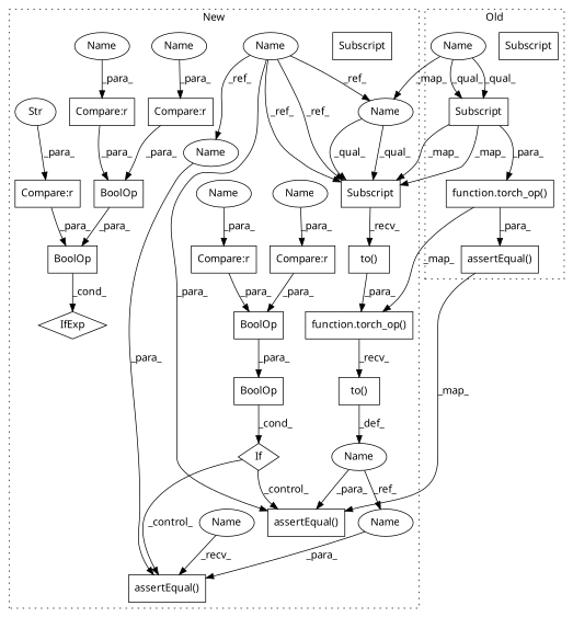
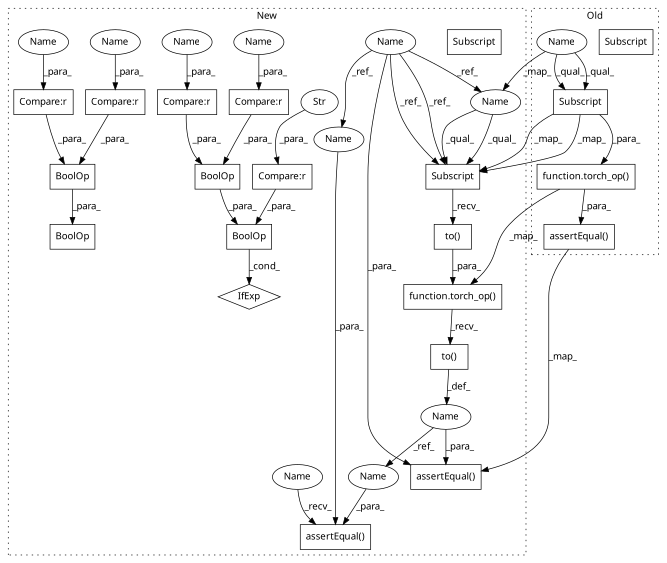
  digraph {
    fontname="Noto Sans"
    node [a=87 l="10,0" s="2754,0" shape=box fontname="Noto Sans"]
    edge [fontname="Noto Sans"]
    n1 [a=75 l="9,14" label="function.torch_op()" s="2745,2790"]
    n2 [a=63 label=Subscript]
    n3 [a=75 l="17,1" label="assertEqual()" s="3005,3039"]
    n4 [l=7 label=Name s=2754 shape=ellipse]
    n5 [a=63 label=Subscript]
    n6 [a=75 l="9,14" label="function.torch_op()" s="4239,4422"]
    n7 [a=75 l="17,51" label="assertEqual()" s="4744,4778"]
-   n8 [a=96 l=3 label=If s=4653 shape=diamond]
    n9 [a=72 l=51 label=BoolOp s=4656]
    n10 [a=75 l=34 label="to()" s=4248]
    n11 [a=63 label=Subscript s="4248,0"]
    n12 [l=7 label=Name s=3718 shape=ellipse]
    n13 [a=75 l=213 label="to()" s=4239]
    n14 [a=40 l=22 label="Compare:r" s=4657]
    n15 [a=40 l=23 label="Compare:r" s=4683]
    n16 [a=72 l=70 label=BoolOp s=4656]
    n17 [a=40 l=22 label="Compare:r" s=4152]
    n18 [a=72 l=51 label=BoolOp s=4151]
    n19 [a=40 l=23 label="Compare:r" s=4178]
    n20 [a=51 l="4,6" label=IfExp s="4069,4203" shape=diamond]
    n21 [a=40 l=26 label="Compare:r" s=4074]
    n22 [a=66 l=6 label=Str s=4094 shape=ellipse]
    n23 [a=72 l=130 label=BoolOp s=4073]
    n24 [a=75 l="17,1" label="assertEqual()" s="4864,4898"]
    n25 [l=8 label=Name s=4227 shape=ellipse]
    n26 [l=7 label=Name s=4761 shape=ellipse]
    n27 [a=63 label=Subscript s="4248,0"]
    n28 [l=7 label=Name s=4248 shape=ellipse]
    n29 [l=8 label=Name s=4770 shape=ellipse]
    n30 [l=4 label=Name s=4744 shape=ellipse]
    n31 [l=5 label=Name s=4152 shape=ellipse]
    n32 [l=5 label=Name s=4683 shape=ellipse]
    n33 [l=5 label=Name s=4657 shape=ellipse]
    n34 [l=5 label=Name s=4178 shape=ellipse]
    subgraph cluster_1 {
      label=Old
      style=dotted
      n1
      n2
      n3
      n4
      n5
    }
    subgraph cluster_2 {
      label=New
      style=dotted
      n6
      n7
-     n8
      n9
      n10
      n11
      n12
      n13
      n14
      n15
      n16
      n17
      n18
      n19
      n20
      n21
      n22
      n23
      n24
      n25
      n26
      n27
      n28
      n29
      n30
      n31
      n32
      n33
      n34
    }
    n1 -> n3 [label=_para_]
    n1 -> n6 [label=_map_]
    n3 -> n24 [label=_map_]
    n4 -> n5 [label=_qual_]
    n4 -> n5 [label=_qual_]
    n4 -> n28 [label=_map_]
    n5 -> n1 [label=_para_]
    n5 -> n27 [label=_map_]
    n5 -> n27 [label=_map_]
    n6 -> n13 [label=_recv_]
-   n8 -> n7 [label=_control_]
-   n8 -> n24 [label=_control_]
    n9 -> n16 [label=_para_]
    n10 -> n6 [label=_para_]
    n12 -> n24 [label=_para_]
    n12 -> n26 [label=_ref_]
    n12 -> n27 [label=_ref_]
    n12 -> n27 [label=_ref_]
    n12 -> n28 [label=_ref_]
    n13 -> n25 [label=_def_]
    n14 -> n9 [label=_para_]
    n15 -> n9 [label=_para_]
-   n16 -> n8 [label=_cond_]
    n17 -> n18 [label=_para_]
    n18 -> n23 [label=_para_]
    n19 -> n18 [label=_para_]
    n21 -> n23 [label=_para_]
    n22 -> n21 [label=_para_]
    n23 -> n20 [label=_cond_]
    n25 -> n24 [label=_para_]
    n25 -> n29 [label=_ref_]
    n26 -> n7 [label=_para_]
    n27 -> n10 [label=_recv_]
    n28 -> n27 [label=_qual_]
    n28 -> n27 [label=_qual_]
    n29 -> n7 [label=_para_]
    n30 -> n7 [label=_recv_]
    n31 -> n17 [label=_para_]
    n32 -> n15 [label=_para_]
    n33 -> n14 [label=_para_]
    n34 -> n19 [label=_para_]
  }
